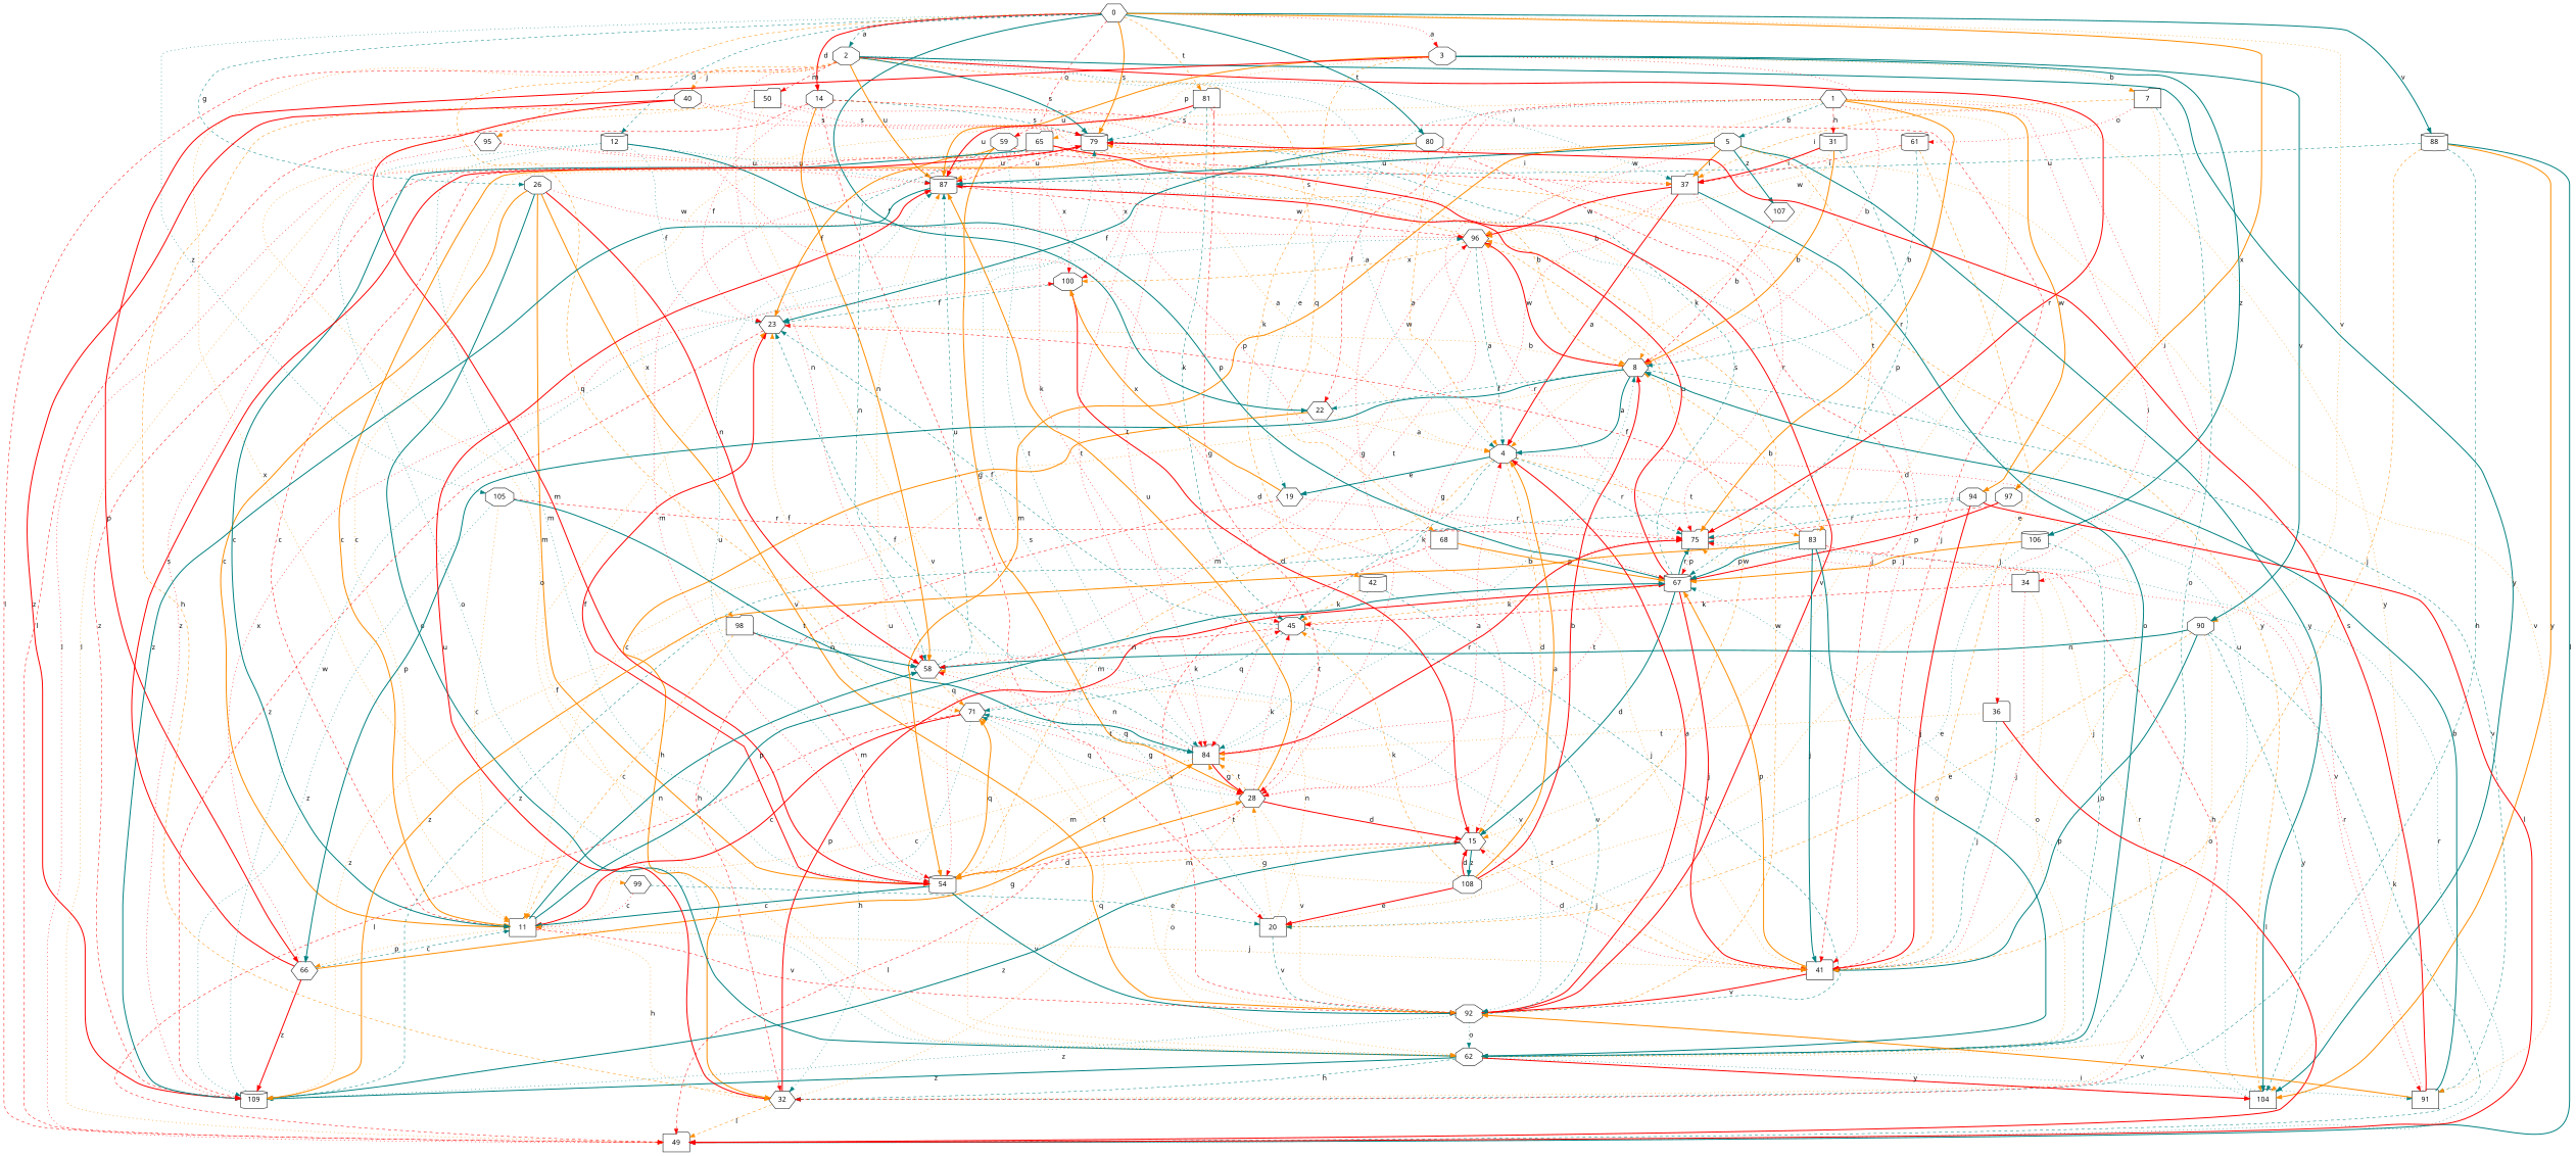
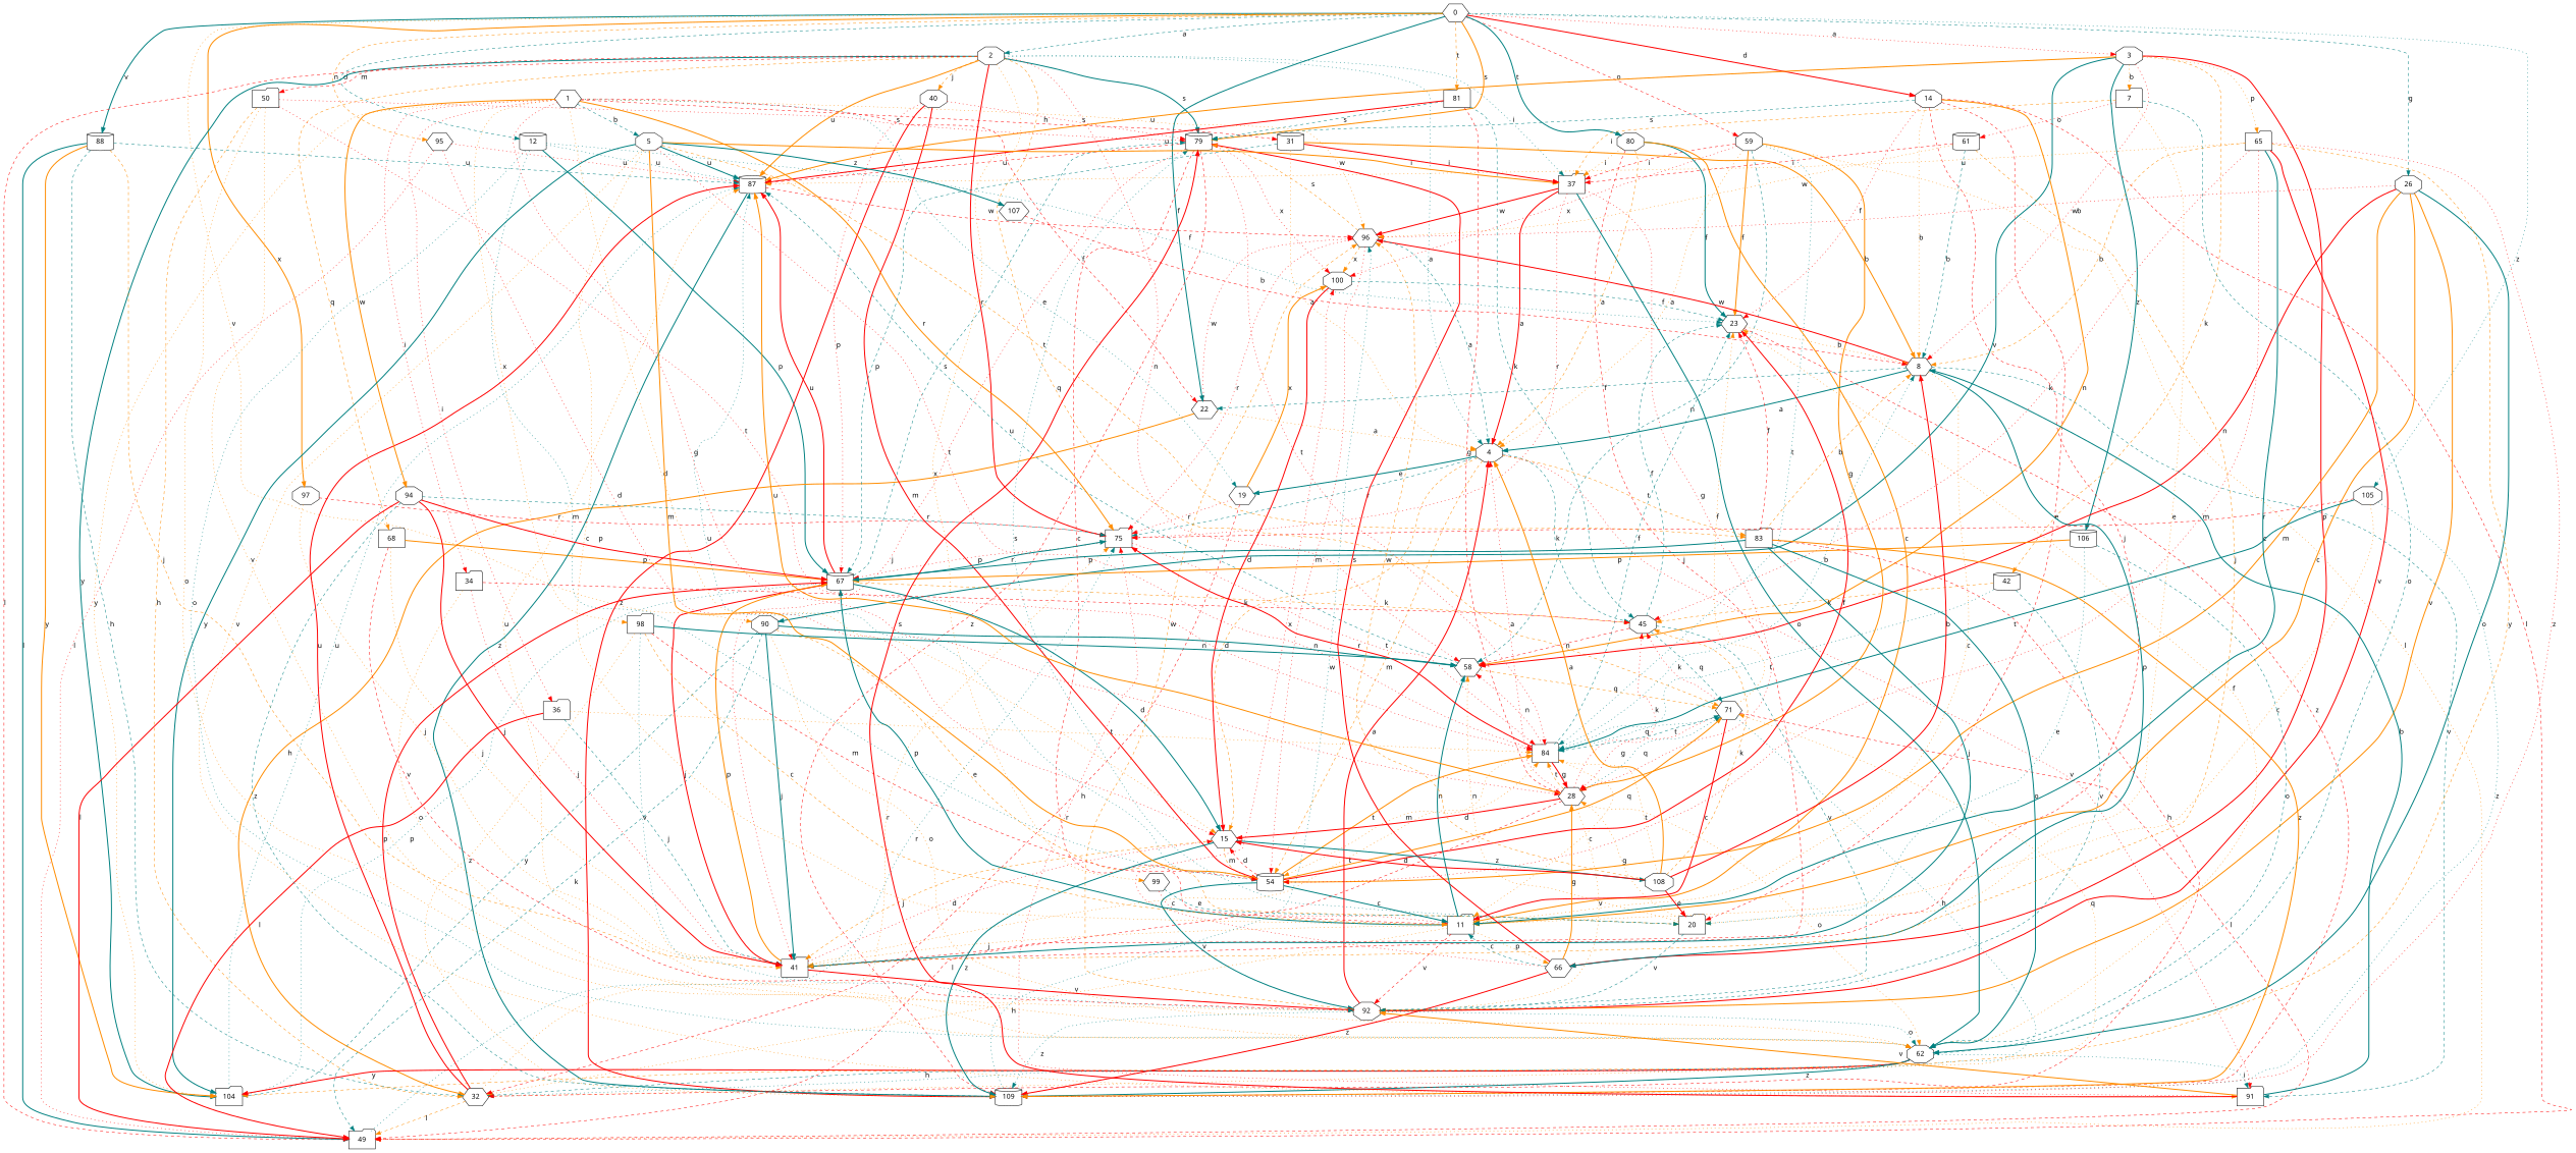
  strict digraph {
    fontname="Noto Sans"
    node [fontname="Noto Sans" shape=octagon]
    edge [color=red fontname="Noto Sans" style=dotted]
    0 [shape=hexagon]
    2
    3
    12 [shape=cylinder]
    14
    22 [shape=hexagon]
    26
    n8 [label=95 shape=hexagon]
    59
    79 [shape=cylinder]
    80
    81 [shape=folder]
    88 [shape=cylinder]
    90
    97
    105
    75 [shape=folder]
    104 [shape=folder]
    4
    37 [shape=folder]
    40
    49 [shape=folder]
    50 [shape=folder]
    58 [shape=hexagon]
    68 [shape=folder]
    71 [shape=hexagon]
    87 [shape=cylinder]
    99 [shape=hexagon]
    7 [shape=folder]
    8 [shape=hexagon]
    42 [shape=cylinder]
    65 [shape=folder]
    66 [shape=hexagon]
    106 [shape=cylinder]
    54 [shape=cylinder]
    62
    67 [shape=cylinder]
    23 [shape=hexagon]
    20 [shape=folder]
    41 [shape=folder]
    96 [shape=hexagon]
    32 [shape=hexagon]
    11 [shape=folder]
    92
    15 [shape=hexagon]
    28 [shape=hexagon]
    84 [shape=folder]
    100
    109 [shape=cylinder]
    45
    1 [shape=hexagon]
    5
    19 [shape=hexagon]
    31 [shape=cylinder]
    34 [shape=folder]
    36 [shape=folder]
    94
    98 [shape=folder]
    83 [shape=folder]
    91 [shape=folder]
    107 [shape=hexagon]
    108
    61 [shape=cylinder]
    0 -> 2 [color=teal label=a style=dashed]
    0 -> 3 [label=a]
    0 -> 12 [color=teal label=d style=dashed]
    0 -> 14 [label=d style=bold]
    0 -> 22 [color=teal label=f style=bold]
    0 -> 26 [color=teal label=g style=dashed]
    0 -> n8 [color=darkorange label=n style=dashed]
    0 -> 59 [label=o style=dashed]
    0 -> 79 [color=darkorange label=s style=bold]
    0 -> 80 [color=teal label=t style=bold]
    0 -> 81 [color=darkorange label=t style=dashed]
    0 -> 88 [color=teal label=v style=bold]
    0 -> 90 [color=darkorange label=v]
    0 -> 97 [color=darkorange label=x style=bold]
    0 -> 105 [color=teal label=z]
    2 -> 79 [color=teal label=s style=bold]
    2 -> 75 [label=r style=bold]
    2 -> 104 [color=teal label=y style=bold]
    2 -> 4 [color=teal label=a]
    2 -> 37 [color=teal label=i]
    2 -> 40 [color=darkorange label=j style=dashed]
    2 -> 49 [label=l style=dashed]
    2 -> 50 [label=m style=dashed]
    2 -> 58 [label=n]
    2 -> 68 [color=darkorange label=q style=dashed]
    2 -> 71 [color=darkorange label=q style=dashed]
    2 -> 87 [color=darkorange label=u style=bold]
    2 -> 99 [color=darkorange label=x]
    3 -> 90 [color=teal label=v style=bold]
    3 -> 87 [color=darkorange label=u style=bold]
    3 -> 7 [color=darkorange label=b]
    3 -> 8 [label=b]
    3 -> 42 [color=darkorange label=k style=dashed]
    3 -> 65 [color=darkorange label=p]
    3 -> 66 [label=p style=bold]
    3 -> 106 [color=teal label=z style=bold]
    12 -> 87 [color=teal label=u]
    12 -> 54 [color=teal label=m]
    12 -> 62 [color=teal label=o]
    12 -> 67 [color=teal label=p style=bold]
    12 -> 23 [color=teal label=f]
    14 -> 79 [color=teal label=s style=dashed]
    14 -> 49 [label=l style=dashed]
    14 -> 58 [color=darkorange label=n style=bold]
    14 -> 8 [color=darkorange label=b]
    14 -> 23 [label=f]
    14 -> 20 [label=e style=dashed]
    14 -> 41 [label=j style=dashed]
    22 -> 4 [color=darkorange label=a]
    22 -> 96 [label=w]
    22 -> 32 [color=darkorange label=h style=bold]
    26 -> 58 [label=n style=bold]
    26 -> 54 [color=darkorange label=m style=bold]
    26 -> 62 [color=teal label=o style=bold]
    26 -> 96 [label=w]
    26 -> 11 [color=darkorange label=c style=bold]
    26 -> 92 [color=darkorange label=v style=bold]
    n8 -> 49 [label=l]
    n8 -> 87 [label=u]
    n8 -> 15 [label=d]
    59 -> 4 [color=darkorange label=a]
    59 -> 37 [label=i style=dashed]
    59 -> 49 [color=darkorange label=l]
    59 -> 58 [color=teal label=n style=dashed]
    59 -> 23 [color=darkorange label=f style=bold]
    59 -> 28 [color=darkorange label=g style=bold]
    59 -> 84 [color=teal label=t]
    59 -> 100 [label=x]
    79 -> 87 [label=u style=dashed]
    79 -> 41 [label=j]
    79 -> 11 [label=c style=dashed]
    79 -> 84 [label=t]
    79 -> 100 [label=x]
    79 -> 109 [label=z style=dashed]
    80 -> 4 [color=darkorange label=a style=dashed]
    80 -> 37 [color=darkorange label=i]
    80 -> 23 [color=teal label=f style=bold]
    80 -> 41 [label=j style=dashed]
    80 -> 11 [color=darkorange label=c style=bold]
    81 -> 79 [color=teal label=s style=dashed]
    81 -> 87 [label=u style=bold]
    81 -> 28 [label=g style=dashed]
    81 -> 45 [color=teal label=k style=dashed]
    88 -> 104 [color=darkorange label=y style=bold]
    88 -> 49 [color=teal label=l style=bold]
    88 -> 87 [color=teal label=u style=dashed]
    88 -> 41 [color=darkorange label=j style=dashed]
    88 -> 32 [color=teal label=h style=dashed]
    90 -> 104 [color=teal label=y style=dashed]
    90 -> 49 [color=teal label=k style=dashed]
    90 -> 58 [color=teal label=n style=bold]
    90 -> 62 [color=darkorange label=o]
    90 -> 20 [color=darkorange label=e style=dashed]
    90 -> 41 [color=teal label=j style=bold]
    97 -> 75 [label=r style=dashed]
    97 -> 41 [color=darkorange label=j]
    105 -> 75 [label=r style=dashed]
    105 -> 11 [color=darkorange label=c]
    105 -> 84 [color=teal label=t style=bold]
    105 -> 109 [color=teal label=z]
    75 -> 67 [label=p]
    75 -> 84 [label=t]
    104 -> 87 [color=teal label=u]
    104 -> 67 [color=teal label=p]
    4 -> 75 [color=teal label=r style=dashed]
    4 -> 54 [color=darkorange label=m style=dashed]
    4 -> 15 [color=darkorange label=d style=dashed]
    4 -> 45 [color=teal label=k style=dashed]
    4 -> 19 [color=teal label=e style=bold]
    4 -> 83 [color=darkorange label=t style=dashed]
    4 -> 91 [label=v]
    37 -> 75 [label=r]
    37 -> 4 [label=a style=bold]
    37 -> 62 [color=teal label=o style=bold]
    37 -> 96 [label=w style=bold]
    37 -> 28 [label=g]
    40 -> 79 [label=s]
    40 -> 54 [label=m style=bold]
    40 -> 67 [label=p]
    40 -> 109 [label=z style=bold]
    49 -> 75 [color=teal label=r]
    50 -> 79 [label=s]
    50 -> 62 [color=darkorange label=o]
    50 -> 32 [color=darkorange label=h style=dashed]
    50 -> 92 [color=darkorange label=v]
    50 -> 84 [label=t]
    58 -> 71 [color=darkorange label=q style=dashed]
    58 -> 87 [color=teal label=u style=dashed]
    68 -> 67 [color=darkorange label=p style=bold]
    68 -> 41 [color=darkorange label=j]
    68 -> 92 [label=v style=dashed]
    71 -> 49 [label=l style=dashed]
    71 -> 23 [color=darkorange label=f]
    71 -> 32 [color=teal label=h]
    71 -> 11 [label=c style=bold]
    71 -> 28 [label=g]
    71 -> 84 [color=teal label=t style=dashed]
    71 -> 45 [label=k]
    87 -> 96 [label=w style=dashed]
    87 -> 109 [color=teal label=z style=bold]
    99 -> 20 [color=teal label=e style=dashed]
    99 -> 11 [label=c]
    7 -> 37 [color=darkorange label=i style=dashed]
    7 -> 62 [color=teal label=o style=dashed]
    7 -> 20 [color=darkorange label=e]
    7 -> 61 [label=o]
    8 -> 22 [color=teal label=f style=dashed]
    8 -> 4 [color=teal label=a style=bold]
    8 -> 66 [color=teal label=p style=bold]
    8 -> 96 [label=w style=bold]
    8 -> 11 [color=darkorange label=c]
    8 -> 91 [color=teal label=v style=dashed]
    42 -> 92 [color=teal label=v style=dashed]
    42 -> 84 [color=teal label=t]
    42 -> 45 [color=darkorange label=k style=dashed]
    65 -> 104 [color=darkorange label=y style=dashed]
    65 -> 87 [color=darkorange label=u]
    65 -> 8 [color=darkorange label=b style=dashed]
    65 -> 54 [label=m]
    65 -> 11 [color=teal label=c style=bold]
    65 -> 92 [label=v style=bold]
    65 -> 109 [label=z]
    65 -> 45 [label=k]
    66 -> 79 [label=s style=bold]
    66 -> 11 [color=teal label=c style=dashed]
    66 -> 28 [color=darkorange label=g style=bold]
    66 -> 100 [label=x]
    66 -> 109 [label=z style=bold]
    106 -> 62 [color=teal label=o style=dashed]
    106 -> 67 [color=darkorange label=p style=bold]
    106 -> 20 [color=teal label=e]
    54 -> 71 [color=darkorange label=q style=bold]
    54 -> 87 [color=teal label=u]
    54 -> 23 [label=f style=bold]
    54 -> 11 [color=teal label=c style=bold]
    54 -> 92 [color=teal label=v style=bold]
    54 -> 15 [label=d style=dashed]
    54 -> 84 [color=darkorange label=t style=bold]
    62 -> 104 [label=y style=bold]
    62 -> 87 [color=darkorange label=u]
    62 -> 23 [color=darkorange label=f]
    62 -> 32 [color=teal label=h style=dashed]
    62 -> 109 [color=teal label=z style=bold]
    62 -> 91 [color=teal label=i]
    67 -> 79 [color=teal label=s style=dashed]
    67 -> 75 [color=teal label=r style=bold]
    67 -> 87 [label=u style=bold]
    67 -> 41 [label=j style=bold]
    67 -> 15 [color=teal label=d style=bold]
    67 -> 45 [color=darkorange label=k style=dashed]
    23 -> 8 [color=darkorange label=b]
    23 -> 109 [label=z style=dashed]
    20 -> 79 [color=teal label=s]
    20 -> 58 [color=darkorange label=n]
    20 -> 92 [color=teal label=v style=dashed]
    20 -> 28 [color=darkorange label=g]
    41 -> 67 [color=darkorange label=p style=bold]
    41 -> 92 [label=v style=bold]
    41 -> 15 [label=d]
    41 -> 84 [color=darkorange label=t]
    96 -> 79 [color=darkorange label=s style=dashed]
    96 -> 75 [label=r]
    96 -> 4 [color=teal label=a style=dashed]
    96 -> 54 [label=m]
    96 -> 100 [color=darkorange label=x style=dashed]
    32 -> 75 [color=darkorange label=r]
    32 -> 49 [color=darkorange label=l style=dashed]
    32 -> 71 [color=darkorange label=q]
    32 -> 87 [label=u style=bold]
    32 -> 67 [label=p style=bold]
    11 -> 58 [color=teal label=n style=bold]
    11 -> 66 [color=darkorange label=p]
    11 -> 67 [color=teal label=p style=bold]
    11 -> 41 [color=darkorange label=j]
    11 -> 32 [color=darkorange label=h]
    11 -> 92 [label=v style=dashed]
    92 -> 4 [label=a style=bold]
    92 -> 62 [color=teal label=o]
    92 -> 96 [color=darkorange label=w style=dashed]
    92 -> 109 [color=teal label=z]
    15 -> 54 [color=darkorange label=m style=dashed]
    15 -> 41 [color=darkorange label=j style=dashed]
    15 -> 109 [color=teal label=z style=bold]
    15 -> 108 [color=teal label=z style=bold]
    28 -> 4 [label=a]
    28 -> 49 [label=l style=dashed]
    28 -> 71 [color=teal label=q]
    28 -> 87 [color=darkorange label=u style=bold]
    28 -> 62 [color=darkorange label=o]
    28 -> 92 [color=darkorange label=v]
    28 -> 15 [label=d style=bold]
    28 -> 84 [color=darkorange label=t style=dashed]
    28 -> 45 [label=k]
    84 -> 75 [label=r style=bold]
    84 -> 58 [label=n]
    84 -> 71 [color=teal label=q]
    84 -> 8 [color=teal label=b]
    84 -> 54 [color=darkorange label=m]
    84 -> 23 [color=teal label=f style=dashed]
    84 -> 11 [color=darkorange label=c]
    84 -> 28 [label=g style=bold]
    100 -> 23 [color=teal label=f style=dashed]
    100 -> 15 [label=d style=bold]
    109 -> 96 [color=teal label=w]
    45 -> 58 [label=n style=dashed]
    45 -> 71 [color=teal label=q style=dashed]
    45 -> 23 [color=teal label=f style=dashed]
    45 -> 92 [color=teal label=v style=dashed]
    1 -> 22 [label=f style=dashed]
    1 -> 75 [color=darkorange label=r style=bold]
    1 -> 104 [color=darkorange label=y]
    1 -> 96 [color=darkorange label=w]
    1 -> 15 [color=darkorange label=d]
    1 -> 28 [label=g]
    1 -> 5 [color=teal label=b style=dashed]
    1 -> 19 [color=teal label=e]
    1 -> 31 [label=h style=dashed]
    1 -> 34 [label=i]
    1 -> 36 [label=i]
    1 -> 94 [color=darkorange label=w style=bold]
    1 -> 98 [color=darkorange label=x]
    5 -> 104 [color=teal label=y style=bold]
    5 -> 37 [color=darkorange label=i style=bold]
    5 -> 87 [color=teal label=u style=bold]
    5 -> 54 [color=darkorange label=m style=bold]
    5 -> 11 [color=darkorange label=c]
    5 -> 84 [label=t]
    5 -> 83 [color=darkorange label=t style=dashed]
    5 -> 91 [color=darkorange label=v]
    5 -> 107 [color=teal label=z style=bold]
    19 -> 75 [label=r]
    19 -> 32 [label=h style=dashed]
    19 -> 100 [color=darkorange label=x style=bold]
-   31 -> 4 [color=darkorange label=k]
+   31 -> 4 [color=darkorange label=a]
    31 -> 37 [label=i style=bold]
    31 -> 8 [color=darkorange label=b style=bold]
    31 -> 67 [color=teal label=p style=dashed]
    34 -> 62 [color=darkorange label=o]
    34 -> 41 [label=j]
    34 -> 45 [label=k style=dashed]
    36 -> 49 [label=l style=bold]
    36 -> 41 [color=teal label=j style=dashed]
    36 -> 84 [color=darkorange label=t]
    94 -> 75 [color=teal label=r style=dashed]
    94 -> 49 [label=l style=bold]
-   97 -> 67 [label=p style=bold]
+   94 -> 67 [label=p style=bold]
    94 -> 41 [label=j style=bold]
    94 -> 109 [color=teal label=z style=dashed]
    98 -> 58 [color=teal label=n style=bold]
    98 -> 54 [label=m style=dashed]
    98 -> 11 [color=darkorange label=c style=dashed]
    98 -> 92 [color=teal label=v]
    98 -> 109 [color=darkorange label=z]
    83 -> 8 [color=darkorange label=b style=dashed]
    83 -> 62 [color=teal label=o style=bold]
    83 -> 67 [color=teal label=p style=bold]
    83 -> 23 [label=f style=dashed]
    83 -> 41 [color=teal label=j style=bold]
    83 -> 32 [label=h style=dashed]
    83 -> 109 [color=darkorange label=z style=bold]
    91 -> 79 [label=s style=bold]
    91 -> 75 [label=r]
    91 -> 8 [color=teal label=b style=bold]
    91 -> 92 [color=darkorange label=v style=bold]
    107 -> 8 [label=b style=dashed]
    108 -> 4 [color=darkorange label=a style=bold]
    108 -> 8 [label=b style=bold]
    108 -> 20 [label=e style=bold]
    108 -> 96 [color=darkorange label=w style=dashed]
    108 -> 15 [label=d style=bold]
    108 -> 84 [color=darkorange label=t]
    108 -> 45 [color=darkorange label=k style=dashed]
    61 -> 37 [label=i style=dashed]
    61 -> 8 [color=teal label=b style=dashed]
    61 -> 41 [color=darkorange label=j style=dashed]
    61 -> 96 [color=darkorange label=w]
  }
